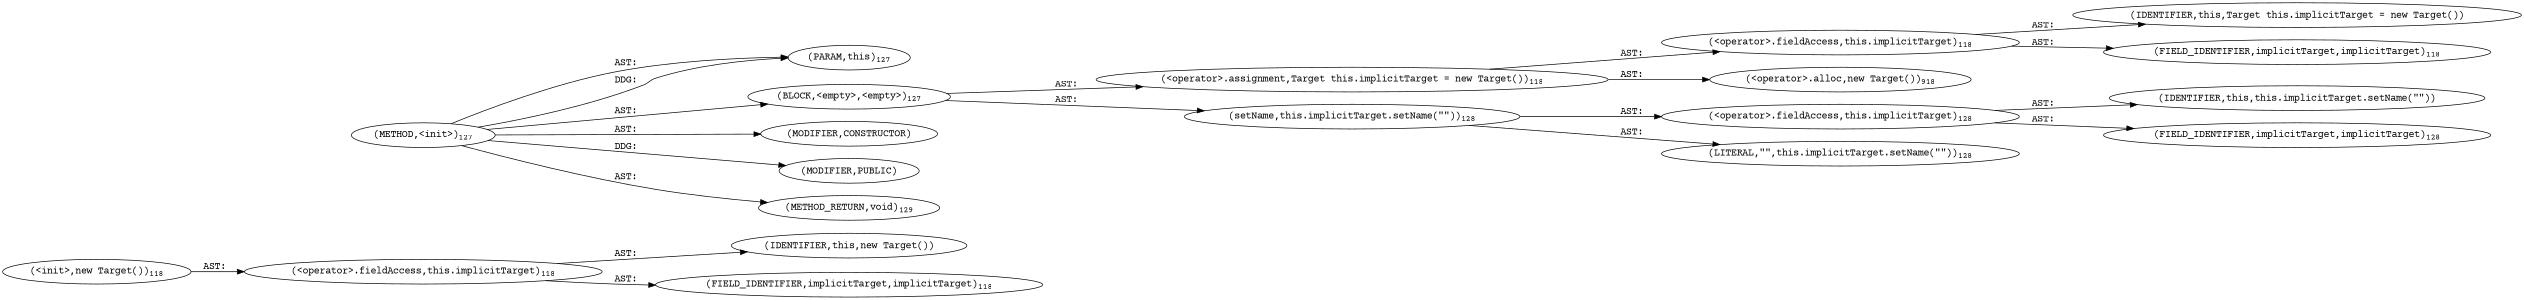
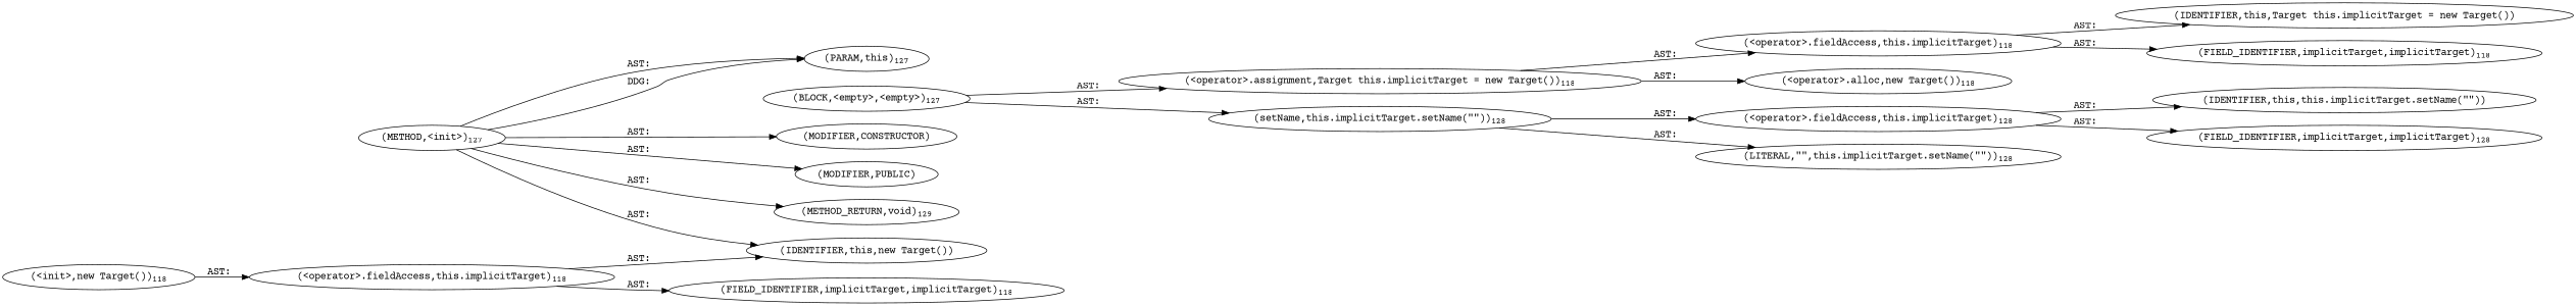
  digraph {
    fontname="Courier Prime"
    rankdir=LR
    node [fontname="Courier Prime"]
    edge [fontname="Courier Prime"]
    n1 [label=<(METHOD,&lt;init&gt;)<SUB>127</SUB>>]
    n2 [label=<(PARAM,this)<SUB>127</SUB>>]
    n3 [label=<(BLOCK,&lt;empty&gt;,&lt;empty&gt;)<SUB>127</SUB>>]
    n4 [label=<(MODIFIER,CONSTRUCTOR)>]
    n5 [label=<(MODIFIER,PUBLIC)>]
    n6 [label=<(METHOD_RETURN,void)<SUB>129</SUB>>]
    n7 [label=<(&lt;operator&gt;.assignment,Target this.implicitTarget = new Target())<SUB>118</SUB>>]
    n8 [label=<(setName,this.implicitTarget.setName(&quot;&quot;))<SUB>128</SUB>>]
    n9 [label=<(&lt;operator&gt;.fieldAccess,this.implicitTarget)<SUB>118</SUB>>]
-   n10 [label=<(&lt;operator&gt;.alloc,new Target())<SUB>918</SUB>>]
+   n10 [label=<(&lt;operator&gt;.alloc,new Target())<SUB>118</SUB>>]
    n11 [label=<(&lt;init&gt;,new Target())<SUB>118</SUB>>]
    n12 [label=<(&lt;operator&gt;.fieldAccess,this.implicitTarget)<SUB>118</SUB>>]
    n13 [label=<(&lt;operator&gt;.fieldAccess,this.implicitTarget)<SUB>128</SUB>>]
    n14 [label=<(LITERAL,&quot;&quot;,this.implicitTarget.setName(&quot;&quot;))<SUB>128</SUB>>]
    n15 [label=<(IDENTIFIER,this,Target this.implicitTarget = new Target())>]
    n16 [label=<(FIELD_IDENTIFIER,implicitTarget,implicitTarget)<SUB>118</SUB>>]
    n17 [label=<(IDENTIFIER,this,new Target())>]
    n18 [label=<(FIELD_IDENTIFIER,implicitTarget,implicitTarget)<SUB>118</SUB>>]
    n19 [label=<(IDENTIFIER,this,this.implicitTarget.setName(&quot;&quot;))>]
    n20 [label=<(FIELD_IDENTIFIER,implicitTarget,implicitTarget)<SUB>128</SUB>>]
    n1 -> n2 [label="AST: "]
    n1 -> n2 [label="DDG: "]
-   n1 -> n3 [label="AST: "]
+   n1 -> n17 [label="AST: "]
    n1 -> n4 [label="AST: "]
-   n1 -> n5 [label="DDG: "]
+   n1 -> n5 [label="AST: "]
    n1 -> n6 [label="AST: "]
    n3 -> n7 [label="AST: "]
    n3 -> n8 [label="AST: "]
    n7 -> n9 [label="AST: "]
    n7 -> n10 [label="AST: "]
    n8 -> n13 [label="AST: "]
    n8 -> n14 [label="AST: "]
    n9 -> n15 [label="AST: "]
    n9 -> n16 [label="AST: "]
    n11 -> n12 [label="AST: "]
    n12 -> n17 [label="AST: "]
    n12 -> n18 [label="AST: "]
    n13 -> n19 [label="AST: "]
    n13 -> n20 [label="AST: "]
  }
